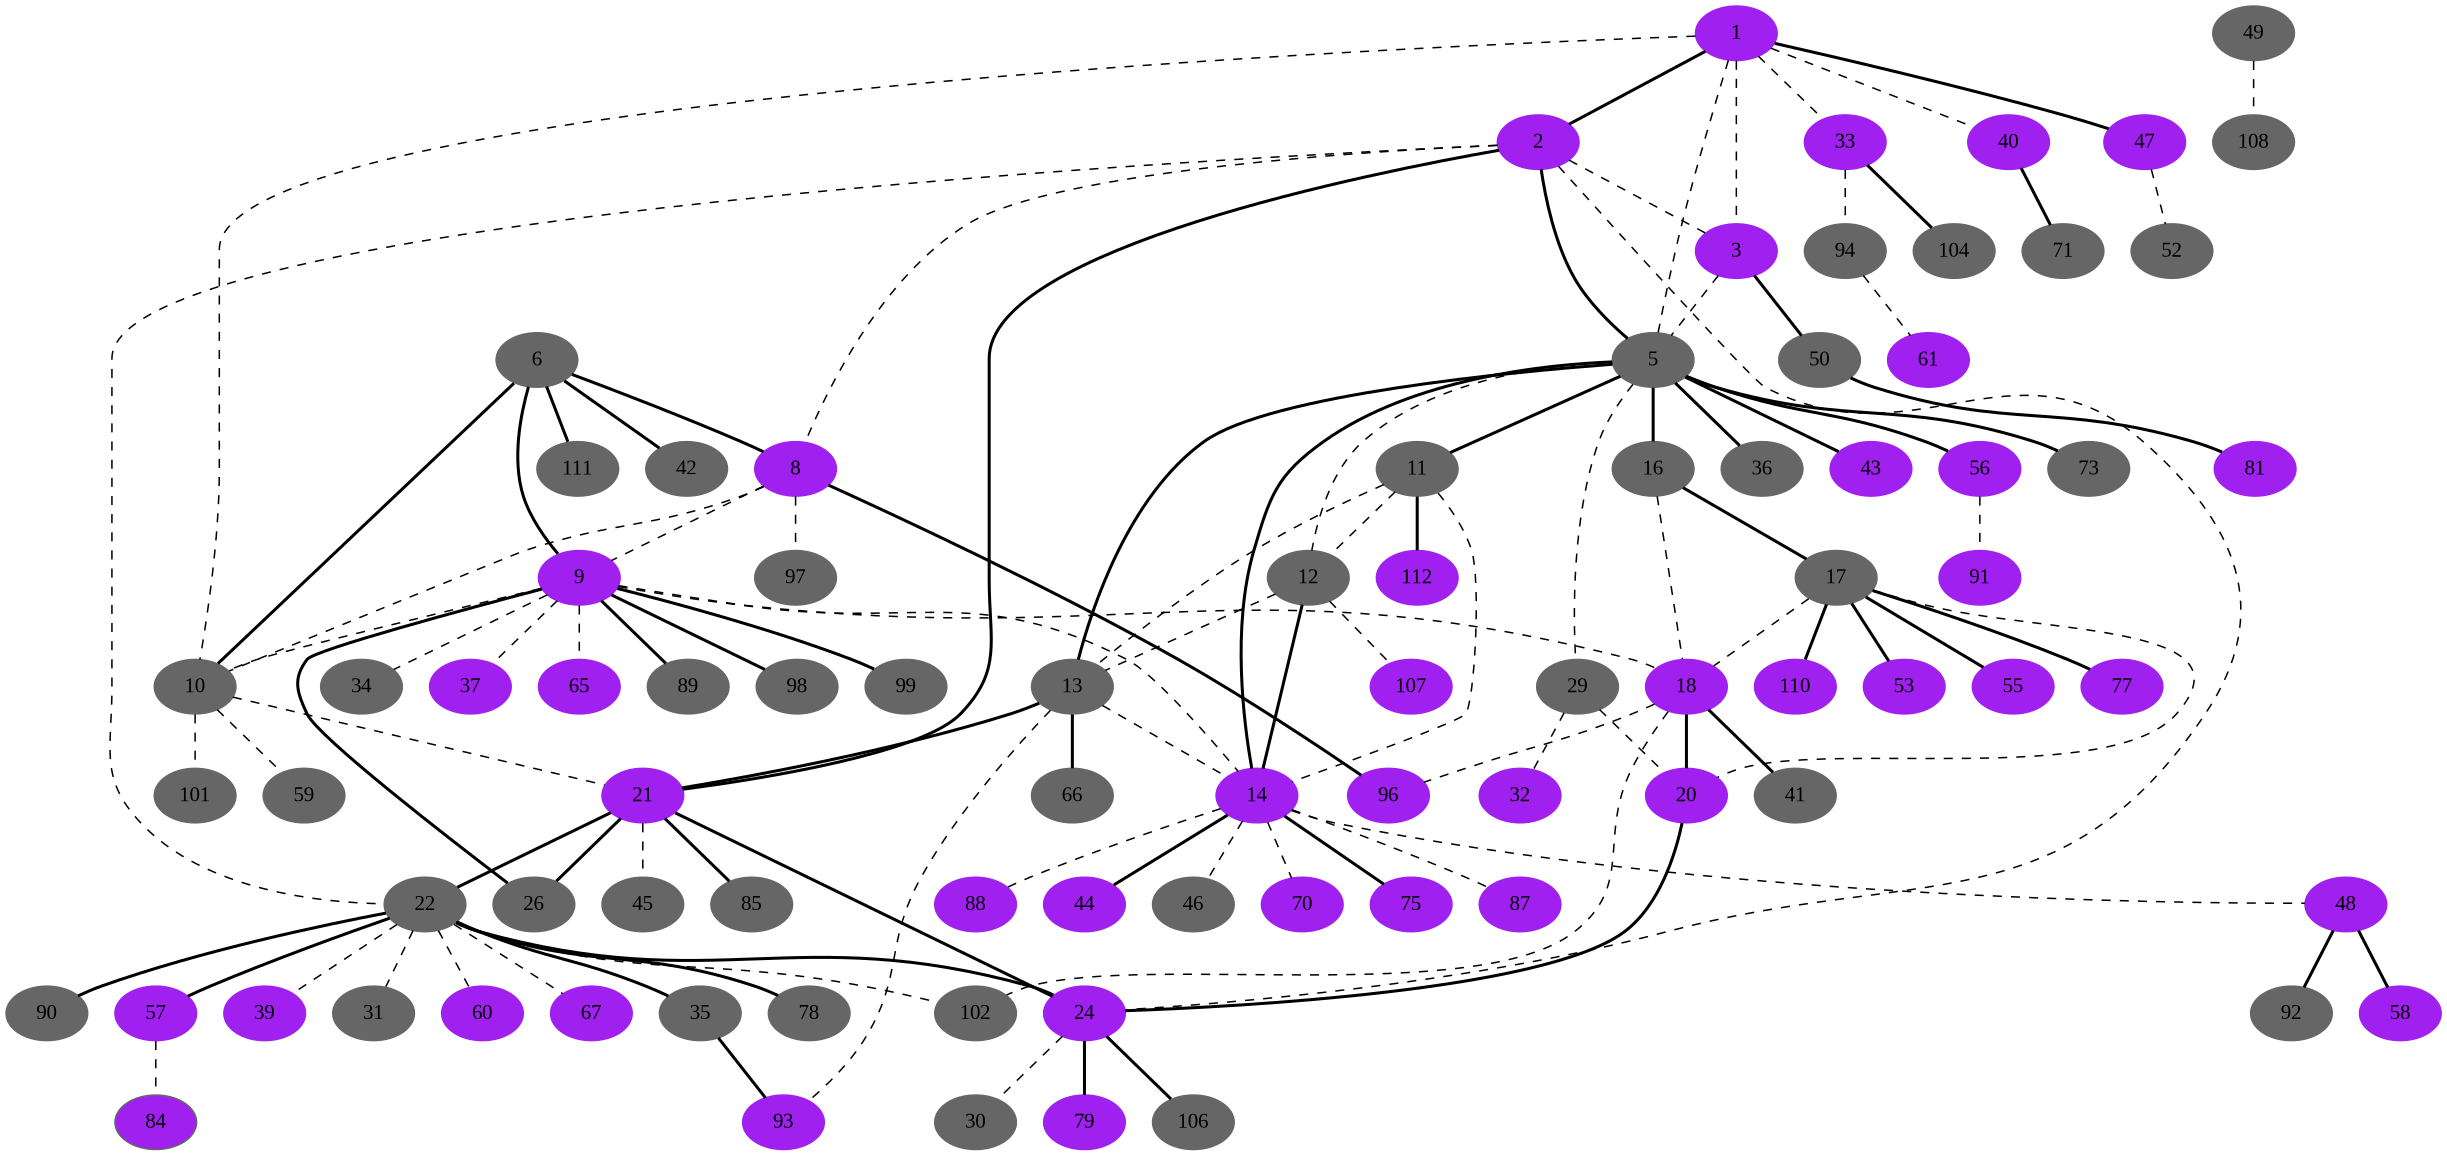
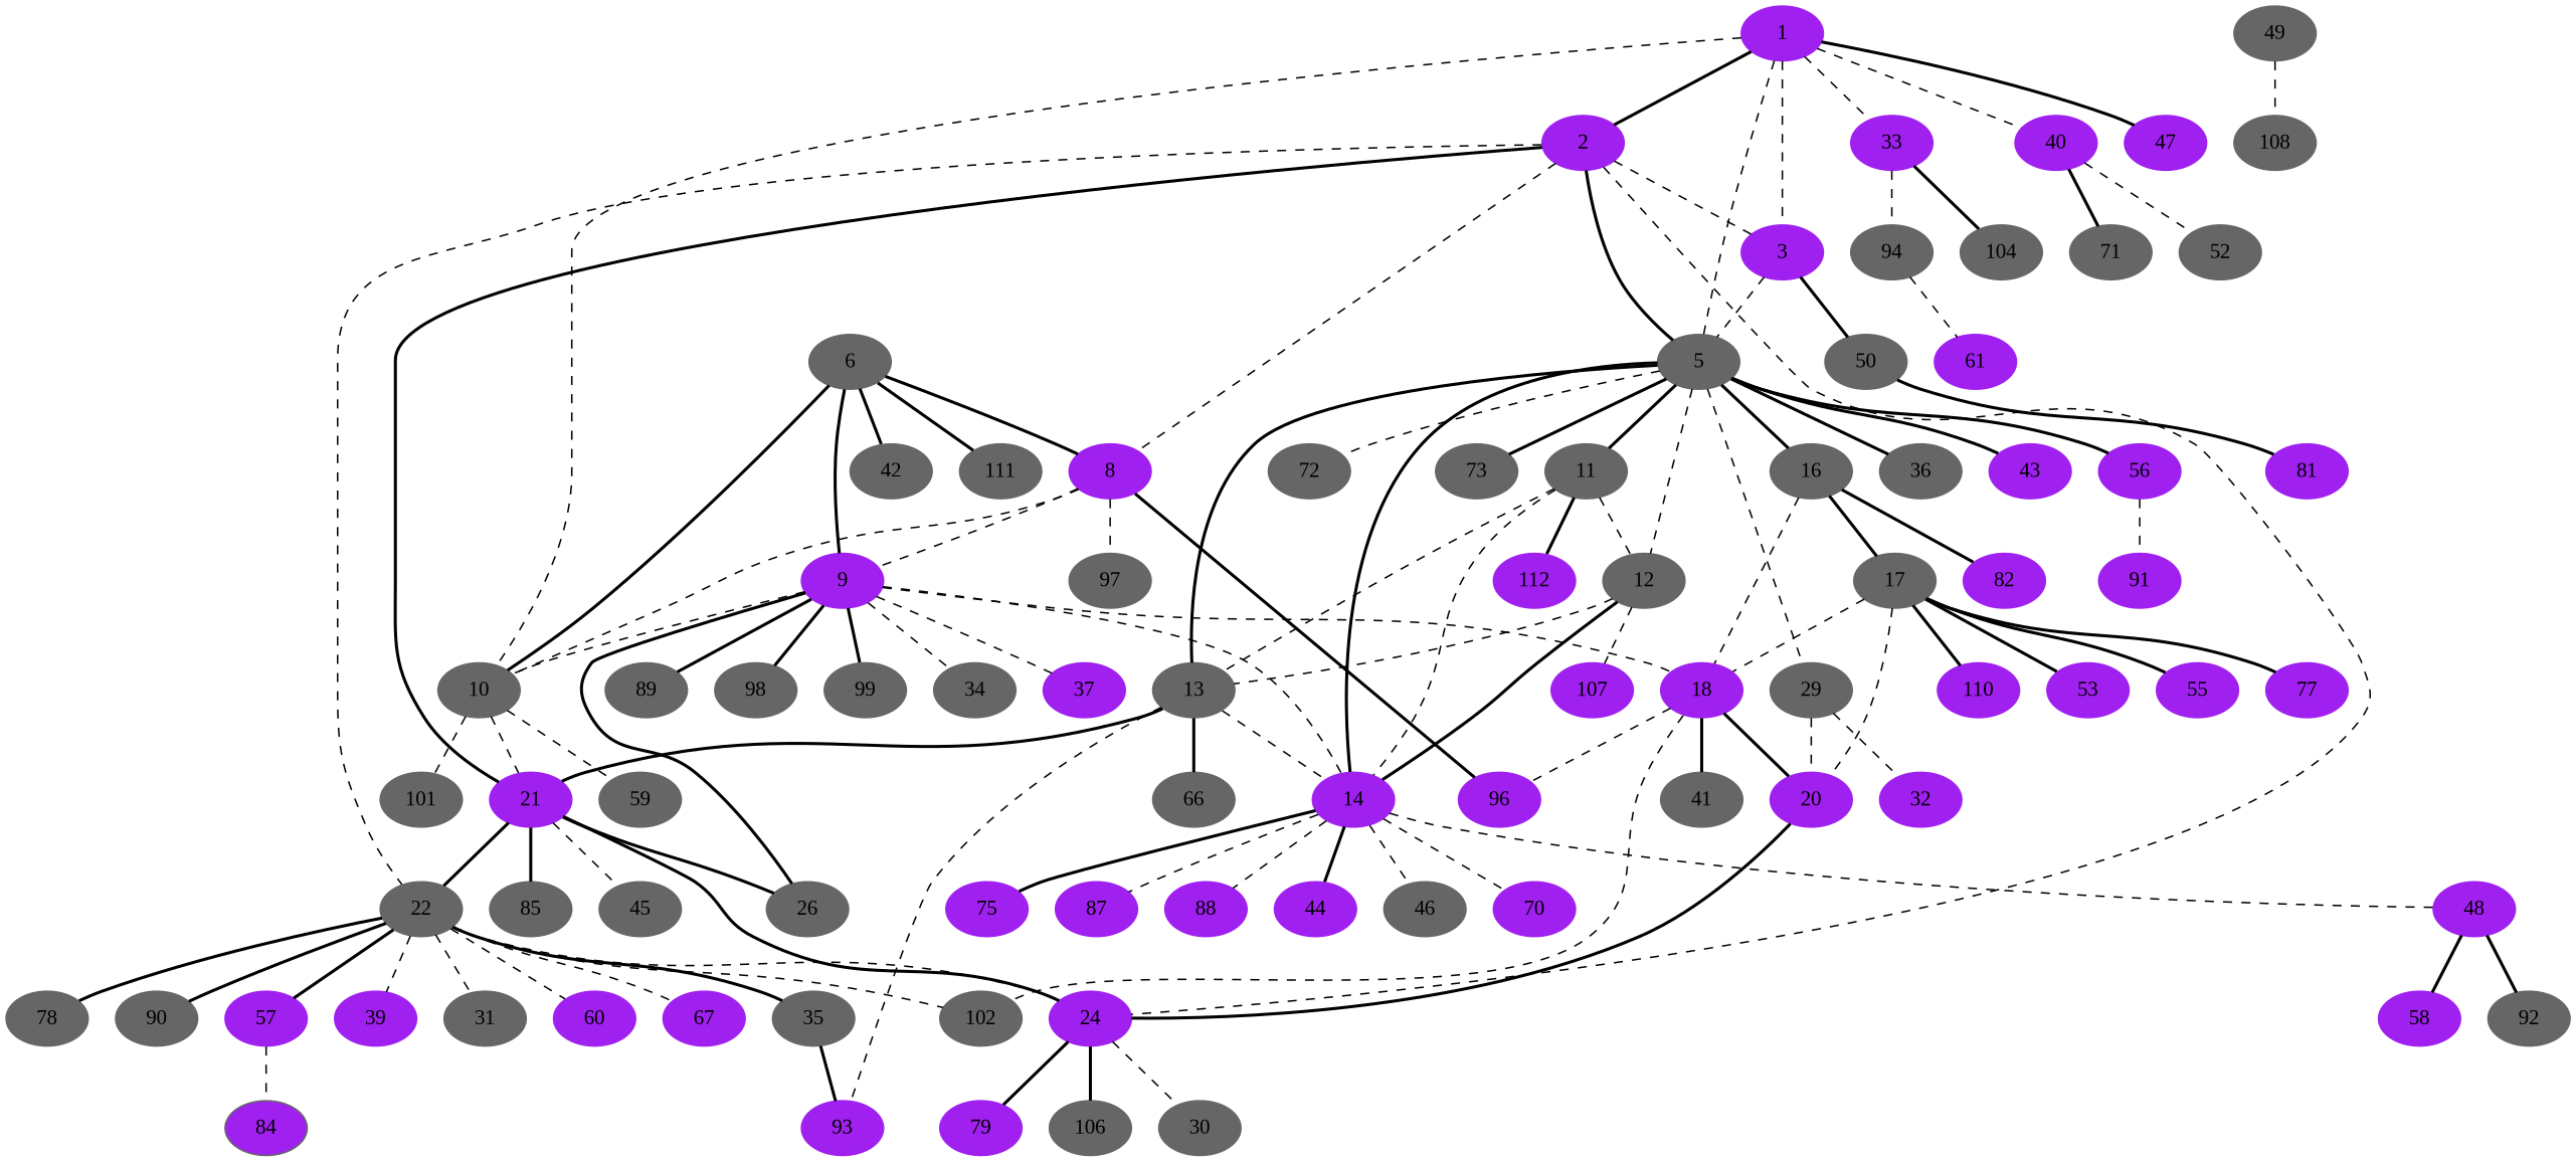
  graph {
    fontname="Liberation Serif"
    node [color=gray40 fontname="Liberation Serif" style=filled]
    edge [fontname="Liberation Serif" style=dashed]
    1 [color=purple super="+28"]
    2 [color=purple super="+25"]
    3 [color=purple super="+4"]
    5 [super="+15"]
    10 [super="+64"]
    33 [color=purple]
    40 [color=purple]
    47 [color=purple super="+68"]
    8 [color=purple super="+86"]
    21 [color=purple super="+38"]
    22 [super="+23"]
    24 [color=purple super="+80"]
    50
    11 [super="+27"]
    12
    13
    14 [color=purple super="+63"]
    16 [super="+19"]
    29
    36
    43 [color=purple]
    56 [color=purple]
+   72
    73
    59
    101
    94
    104 [super="+105"]
    71
    52
    9 [color=purple super="+83"]
    96 [color=purple]
    97
    26
    45
    85
    102
    31 [super="+69"]
    35
    39 [color=purple]
    57 [color=purple]
    60 [color=purple]
    67 [color=purple]
    78
    90
    30 [super="+51"]
    79 [color=purple]
    106
    81 [color=purple]
    112 [color=purple]
    107 [color=purple]
    66
    93 [color=purple super="+100"]
    44 [color=purple]
    46
    48 [color=purple super="+74"]
    70 [color=purple]
    75 [color=purple super="+95"]
    87 [color=purple super="+109"]
    88 [color=purple]
    18 [color=purple super="+103"]
    17 [super="+54"]
+   82 [color=purple]
    20 [color=purple super="+62"]
    32 [color=purple]
    91 [color=purple]
    61 [color=purple]
    6 [super="+7"]
    42
    111
    34
    37 [color=purple]
-   65 [color=purple]
    89
    98
    99
    41
    58 [color=purple]
    92
    53 [color=purple]
    55 [color=purple]
    77 [color=purple]
    110 [color=purple]
    84 [fillcolor=purple]
    49
    108
    1 -- 2 [style=bold]
    1 -- 3 [weight=2]
    1 -- 5
    1 -- 10
    1 -- 33
    1 -- 40
    1 -- 47 [style=bold]
    2 -- 3 [weight=2]
    2 -- 5 [style=bold]
    2 -- 8
    2 -- 21 [style=bold]
    2 -- 22 [weight=2]
    2 -- 24
    3 -- 5 [weight=2]
    3 -- 50 [style=bold]
    5 -- 11 [style=bold]
    5 -- 12
    5 -- 13 [style=bold]
    5 -- 14 [style=bold]
    5 -- 16 [style=bold weight=2]
    5 -- 29
    5 -- 36 [style=bold]
    5 -- 43 [style=bold]
    5 -- 56 [style=bold]
+   5 -- 72
    5 -- 73 [style=bold]
    10 -- 21
    10 -- 59
    10 -- 101
    33 -- 94
    33 -- 104 [style=bold]
    40 -- 71 [style=bold]
-   47 -- 52
+   40 -- 52
    8 -- 10
    8 -- 9
    8 -- 96 [style=bold]
    8 -- 97
    21 -- 22 [style=bold weight=2]
    21 -- 24 [style=bold]
    21 -- 26 [style=bold]
    21 -- 45
    21 -- 85 [style=bold]
-   22 -- 24 [style=bold weight=2]
+   22 -- 24 [weight=2]
    22 -- 102
    22 -- 31
    22 -- 35 [style=bold]
    22 -- 39
    22 -- 57 [style=bold]
    22 -- 60
    22 -- 67
    22 -- 78 [style=bold]
    22 -- 90 [style=bold]
    24 -- 30
    24 -- 79 [style=bold]
    24 -- 106 [style=bold]
    50 -- 81 [style=bold]
    11 -- 12
    11 -- 13
    11 -- 14
    11 -- 112 [style=bold]
    12 -- 13
    12 -- 14 [style=bold]
    12 -- 107
    13 -- 21 [style=bold]
    13 -- 14
    13 -- 66 [style=bold]
    13 -- 93
    14 -- 44 [style=bold]
    14 -- 46
    14 -- 48
    14 -- 70
    14 -- 75 [style=bold]
    14 -- 87
    14 -- 88
    16 -- 18 [weight=2]
    16 -- 17 [style=bold weight=2]
+   16 -- 82 [style=bold]
    29 -- 20 [weight=2]
    29 -- 32
    56 -- 91
    94 -- 61
    9 -- 10
    9 -- 14
    9 -- 26 [style=bold]
    9 -- 18
    9 -- 34
    9 -- 37
-   9 -- 65
    9 -- 89 [style=bold]
    9 -- 98 [style=bold]
    9 -- 99 [style=bold]
    35 -- 93 [style=bold]
    57 -- 84
    48 -- 58 [style=bold]
    48 -- 92 [style=bold]
    18 -- 96
    18 -- 102
    18 -- 20 [style=bold]
    18 -- 41 [style=bold]
    17 -- 18
    17 -- 20
    17 -- 53 [style=bold]
    17 -- 55 [style=bold]
    17 -- 77 [style=bold]
    17 -- 110 [style=bold]
    20 -- 24 [style=bold]
    6 -- 10 [style=bold weight=2]
    6 -- 8 [style=bold weight=2]
    6 -- 9 [style=bold weight=2]
    6 -- 42 [style=bold]
    6 -- 111 [style=bold]
    49 -- 108
  }
